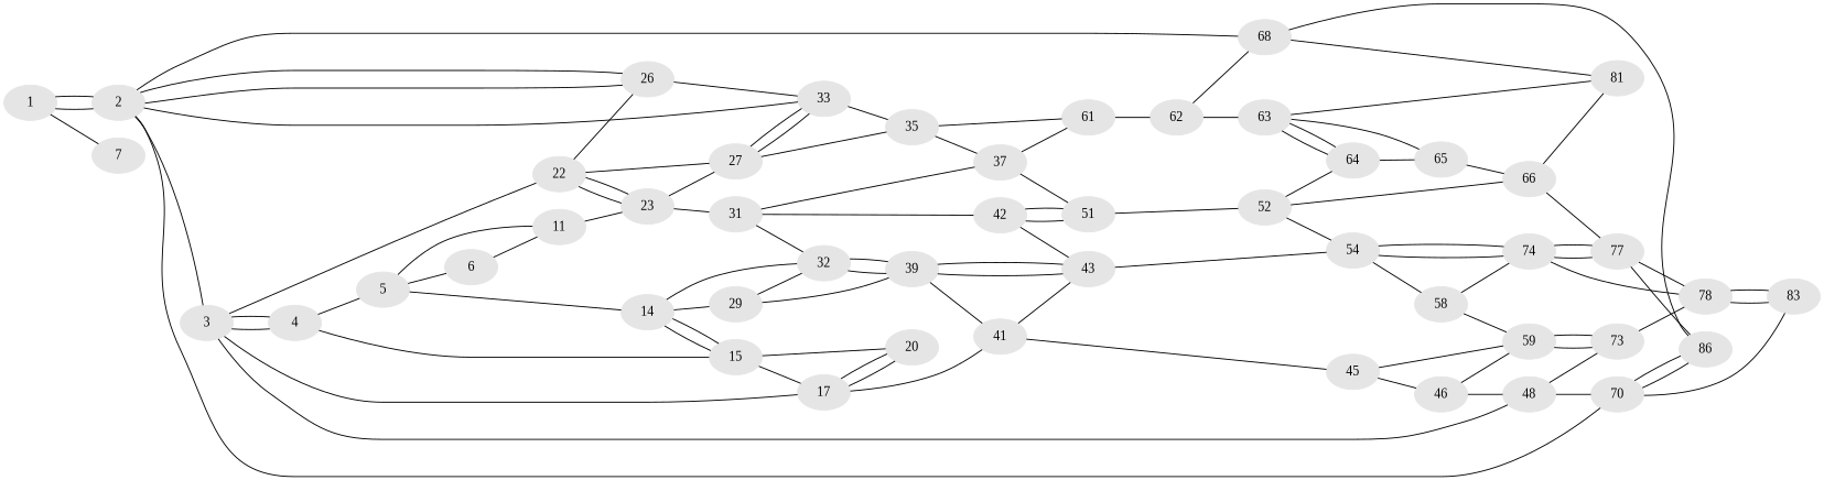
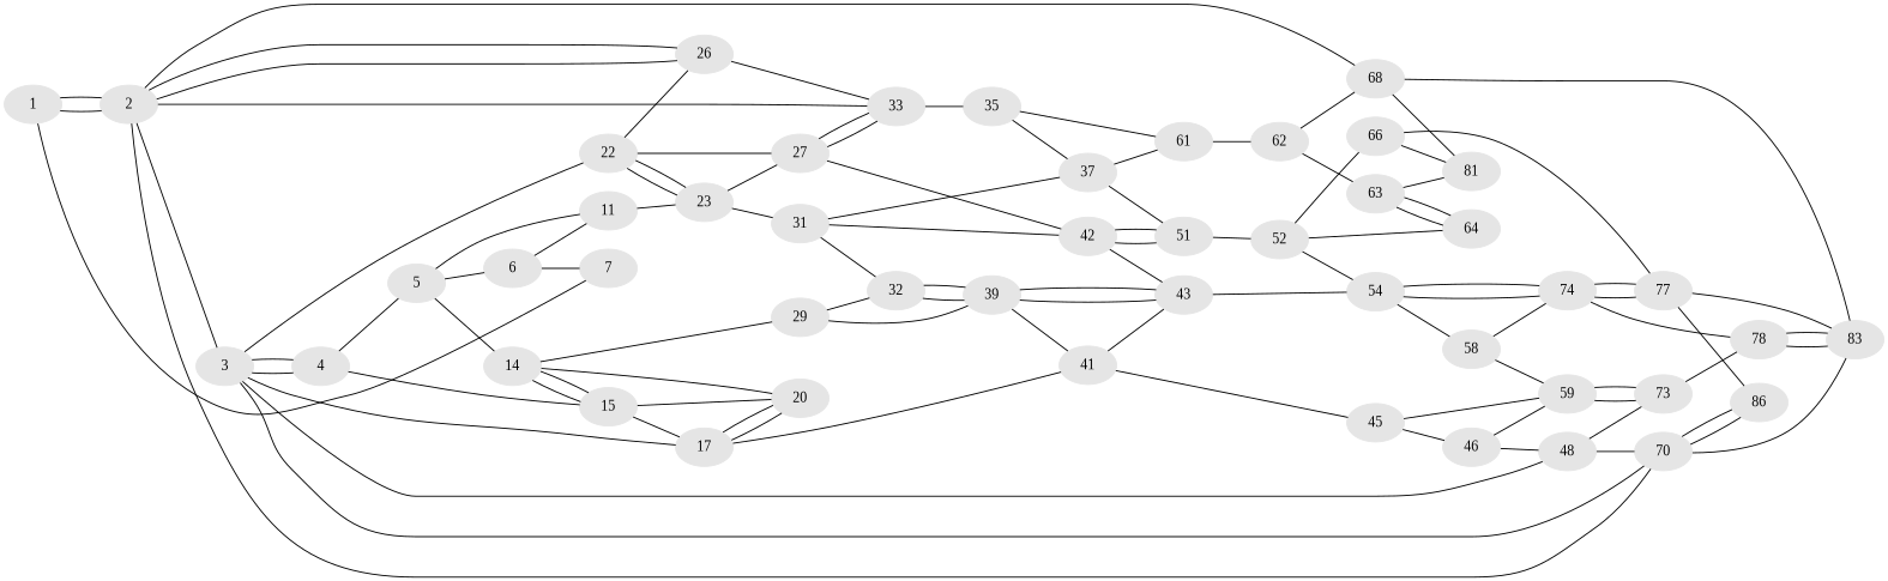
  graph {
    fontname="Liberation Serif"
    rankdir=LR
    node [color=gray90 fontname="Liberation Serif" style=filled]
    edge [fontname="Liberation Serif"]
    1 [super="+8"]
    2 [super="+50"]
    7 [super="+9"]
    3 [super="+19"]
    26
    33 [super="+34"]
    68 [super="+85"]
    70 [super="+71"]
    22 [super="+25"]
    23 [super="+24"]
    27 [super="+28"]
    4
    17 [super="+18"]
    48 [super="+72"]
    35 [super="+36"]
    81
    86
    83 [super="+84"]
    5 [super="+13"]
    15 [super="+16"]
    20
    41 [super="+44"]
    73
    6 [super="+10"]
    11 [super="+12"]
    14 [super="+21"]
    29 [super="+30"]
    31 [super="+38"]
    32
    39 [super="+40"]
    43 [super="+49"]
    45 [super="+57"]
    37 [super="+56"]
    42
    61 [super="+67"]
    51
    62 [super="+69"]
    52 [super="+53"]
    54 [super="+55"]
    46 [super="+47"]
    59 [super="+60"]
    58
    74 [super="+75"]
    78 [super="+79"]
    64
    66 [super="+76"]
-   65
    77 [super="+82"]
    63 [super="+80"]
    1 -- 2
    1 -- 2
    1 -- 7
    2 -- 3
    2 -- 26
    2 -- 26
    2 -- 33
    2 -- 68
    2 -- 70
+   3 -- 70
    3 -- 22
    3 -- 4
    3 -- 4
    3 -- 17
    3 -- 48
    26 -- 33
    33 -- 35
    68 -- 81
-   68 -- 86
+   68 -- 83
    70 -- 86
    70 -- 86
    70 -- 83
    22 -- 26
    22 -- 23
    22 -- 23
    22 -- 27
    23 -- 27
    23 -- 31
    27 -- 33
    27 -- 33
-   27 -- 35
+   27 -- 42
    4 -- 5
    4 -- 15
    17 -- 20
    17 -- 20
    17 -- 41
    48 -- 70
    48 -- 73
    35 -- 37
    35 -- 61
    5 -- 6
    5 -- 11
    5 -- 14
    15 -- 17
    15 -- 20
    41 -- 43
    41 -- 45
    73 -- 78
+   6 -- 7 [weight=2]
    6 -- 11
    11 -- 23
    14 -- 15
    14 -- 15
-   14 -- 32
+   14 -- 20
    14 -- 29
    29 -- 32
    29 -- 39
    31 -- 32
    31 -- 37
    31 -- 42
    32 -- 39
    32 -- 39
    39 -- 41
    39 -- 43
    39 -- 43
    43 -- 54
    45 -- 46 [weight=2]
    45 -- 59
    37 -- 61
    37 -- 51
    42 -- 43
    42 -- 51
    42 -- 51
    61 -- 62 [weight=2]
    51 -- 52
    62 -- 68
    62 -- 63
    52 -- 54
    52 -- 64
    52 -- 66
    54 -- 58
    54 -- 74
    54 -- 74
    46 -- 48
    46 -- 59
    59 -- 73
    59 -- 73
    58 -- 59
    58 -- 74
    74 -- 78
    74 -- 77
    74 -- 77
    78 -- 83 [weight=2]
    78 -- 83
-   64 -- 65
    66 -- 81
    66 -- 77
-   65 -- 66
    77 -- 86
-   77 -- 78
+   77 -- 83
    63 -- 81
    63 -- 64
    63 -- 64
-   63 -- 65
  }
